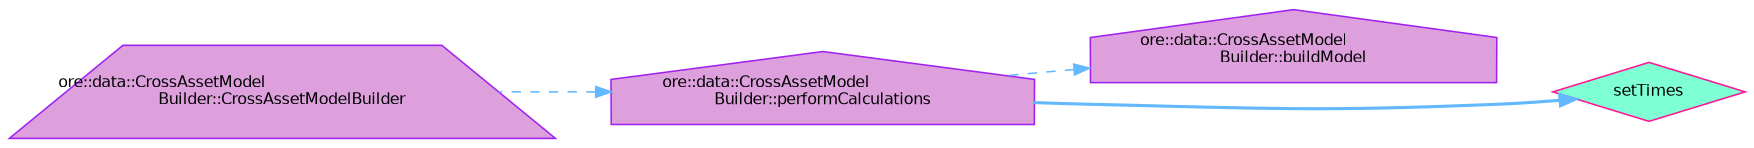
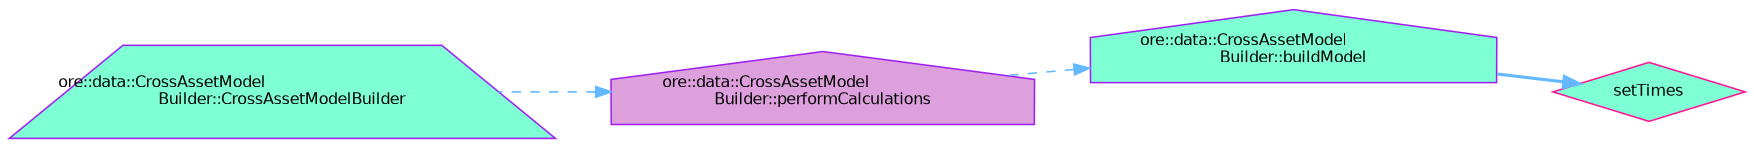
  digraph {
    rankdir=RL
    node [color=purple fillcolor=aquamarine fontname=Helvetica fontsize=10 shape=house style=filled]
    edge [color=steelblue1 dir=back fontname=Helvetica fontsize=10 labelfontname=Helvetica labelfontsize=10 style=dashed]
    n1 [color=deeppink fontcolor=black height=0.2 label=setTimes shape=diamond width=0.4]
-   n2 [fillcolor=plum height=0.2 label="ore::data::CrossAssetModel\lBuilder::buildModel" width=0.4]
+   n2 [height=0.2 label="ore::data::CrossAssetModel\lBuilder::buildModel" width=0.4]
    n3 [fillcolor=plum height=0.2 label="ore::data::CrossAssetModel\lBuilder::performCalculations" width=0.4]
-   n4 [fillcolor=plum height=0.2 label="ore::data::CrossAssetModel\lBuilder::CrossAssetModelBuilder" shape=trapezium width=0.4]
-   n1 -> n3 [style=bold]
+   n4 [height=0.2 label="ore::data::CrossAssetModel\lBuilder::CrossAssetModelBuilder" shape=trapezium width=0.4]
+   n1 -> n2 [style=bold]
    n2 -> n3
    n3 -> n4
  }
